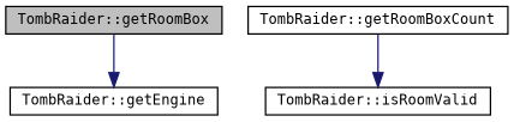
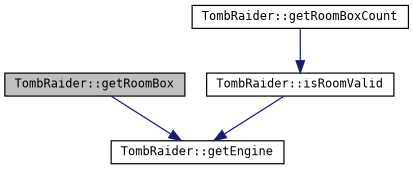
  digraph {
    fontname="DejaVu Sans Mono"
    rankdir=TB
    node [color=black fillcolor=white fontname="DejaVu Sans Mono" fontsize=10 shape=record style=filled]
    edge [color=midnightblue fontname="DejaVu Sans Mono" fontsize=10 labelfontname=Helvetica labelfontsize=10 style=solid]
    n1 [fillcolor=grey75 fontcolor=black height=0.2 label="TombRaider::getRoomBox" width=0.4]
    n2 [height=0.2 label="TombRaider::getEngine" width=0.4]
    n3 [height=0.2 label="TombRaider::getRoomBoxCount" width=0.4]
    n4 [height=0.2 label="TombRaider::isRoomValid" width=0.4]
    n1 -> n2
    n3 -> n4
+   n4 -> n2
  }
